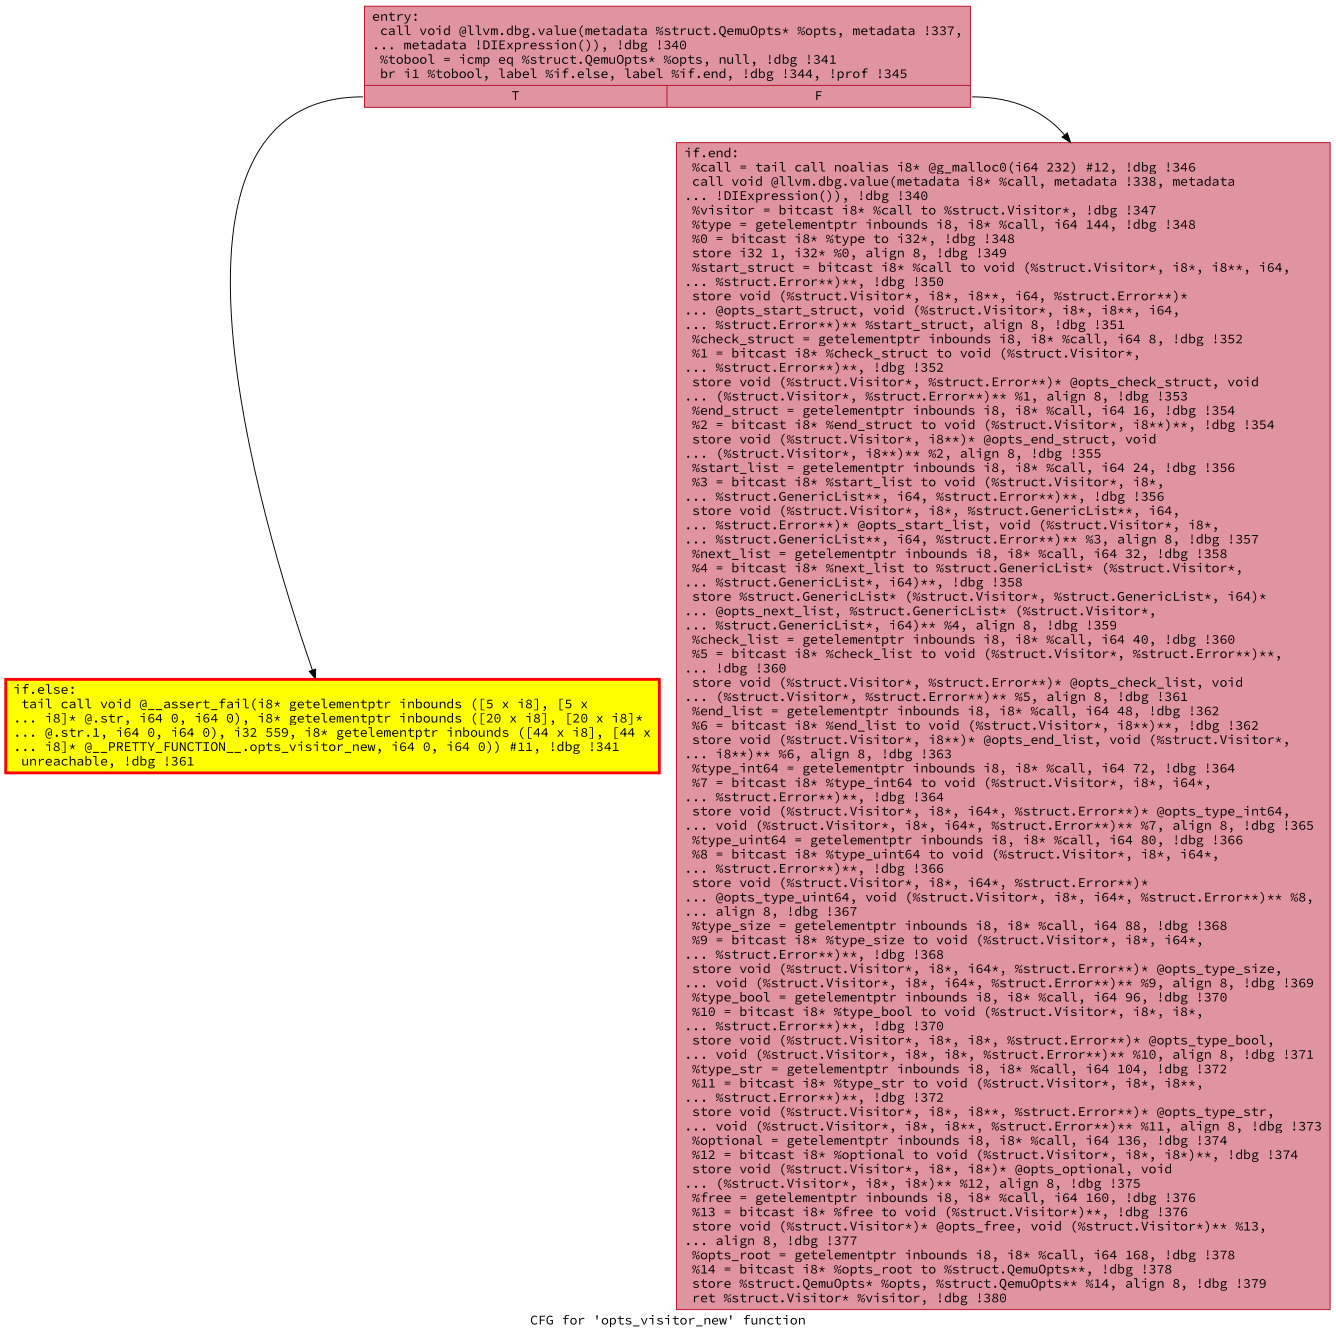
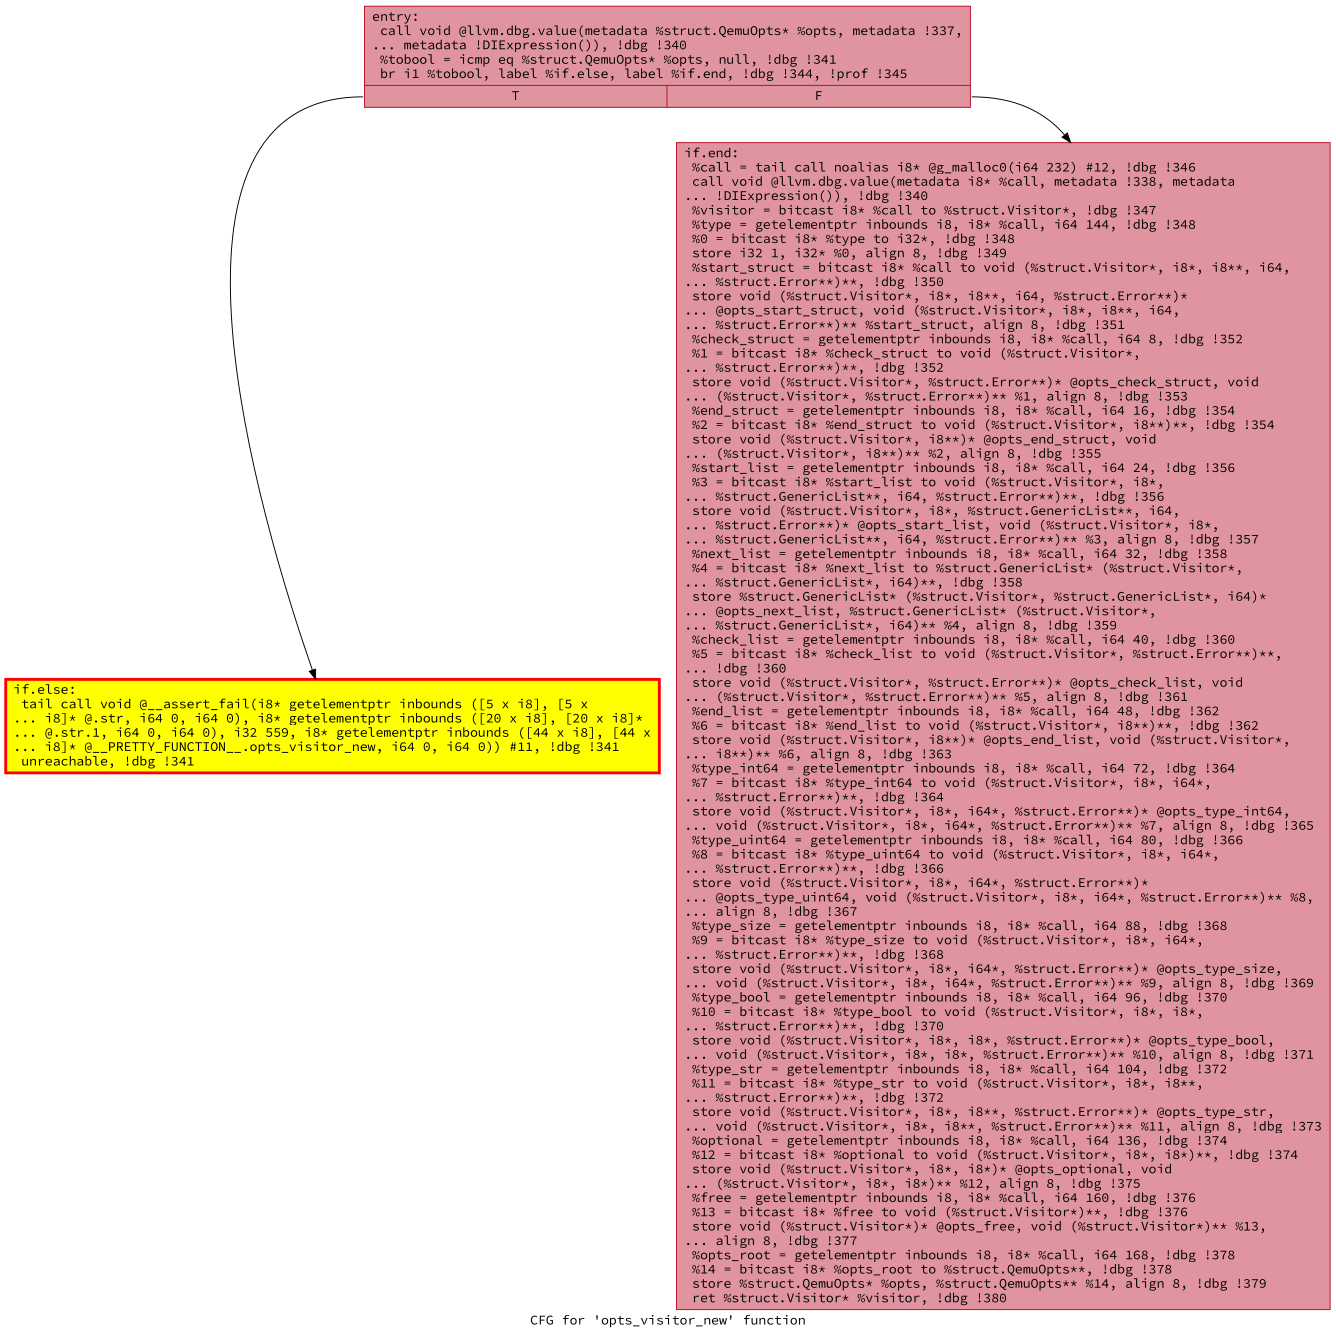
  digraph {
    label="CFG for 'opts_visitor_new' function"
    fontname="Source Code Pro"
    node [color="#b70d28ff" fillcolor="#b70d2870" shape=record style=filled fontname="Source Code Pro"]
    edge [fontname="Source Code Pro"]
    n1 [label="{entry:\l  call void @llvm.dbg.value(metadata %struct.QemuOpts* %opts, metadata !337,\l... metadata !DIExpression()), !dbg !340\l  %tobool = icmp eq %struct.QemuOpts* %opts, null, !dbg !341\l  br i1 %tobool, label %if.else, label %if.end, !dbg !344, !prof !345\l|{<s0>T|<s1>F}}"]
-   n2 [color=red fillcolor=yellow label="{if.else:                                          \l  tail call void @__assert_fail(i8* getelementptr inbounds ([5 x i8], [5 x\l... i8]* @.str, i64 0, i64 0), i8* getelementptr inbounds ([20 x i8], [20 x i8]*\l... @.str.1, i64 0, i64 0), i32 559, i8* getelementptr inbounds ([44 x i8], [44 x\l... i8]* @__PRETTY_FUNCTION__.opts_visitor_new, i64 0, i64 0)) #11, !dbg !341\l  unreachable, !dbg !361\l}" penwidth=3.0]
+   n2 [color=red fillcolor=yellow label="{if.else:                                          \l  tail call void @__assert_fail(i8* getelementptr inbounds ([5 x i8], [5 x\l... i8]* @.str, i64 0, i64 0), i8* getelementptr inbounds ([20 x i8], [20 x i8]*\l... @.str.1, i64 0, i64 0), i32 559, i8* getelementptr inbounds ([44 x i8], [44 x\l... i8]* @__PRETTY_FUNCTION__.opts_visitor_new, i64 0, i64 0)) #11, !dbg !341\l  unreachable, !dbg !341\l}" penwidth=3.0]
    n3 [label="{if.end:                                           \l  %call = tail call noalias i8* @g_malloc0(i64 232) #12, !dbg !346\l  call void @llvm.dbg.value(metadata i8* %call, metadata !338, metadata\l... !DIExpression()), !dbg !340\l  %visitor = bitcast i8* %call to %struct.Visitor*, !dbg !347\l  %type = getelementptr inbounds i8, i8* %call, i64 144, !dbg !348\l  %0 = bitcast i8* %type to i32*, !dbg !348\l  store i32 1, i32* %0, align 8, !dbg !349\l  %start_struct = bitcast i8* %call to void (%struct.Visitor*, i8*, i8**, i64,\l... %struct.Error**)**, !dbg !350\l  store void (%struct.Visitor*, i8*, i8**, i64, %struct.Error**)*\l... @opts_start_struct, void (%struct.Visitor*, i8*, i8**, i64,\l... %struct.Error**)** %start_struct, align 8, !dbg !351\l  %check_struct = getelementptr inbounds i8, i8* %call, i64 8, !dbg !352\l  %1 = bitcast i8* %check_struct to void (%struct.Visitor*,\l... %struct.Error**)**, !dbg !352\l  store void (%struct.Visitor*, %struct.Error**)* @opts_check_struct, void\l... (%struct.Visitor*, %struct.Error**)** %1, align 8, !dbg !353\l  %end_struct = getelementptr inbounds i8, i8* %call, i64 16, !dbg !354\l  %2 = bitcast i8* %end_struct to void (%struct.Visitor*, i8**)**, !dbg !354\l  store void (%struct.Visitor*, i8**)* @opts_end_struct, void\l... (%struct.Visitor*, i8**)** %2, align 8, !dbg !355\l  %start_list = getelementptr inbounds i8, i8* %call, i64 24, !dbg !356\l  %3 = bitcast i8* %start_list to void (%struct.Visitor*, i8*,\l... %struct.GenericList**, i64, %struct.Error**)**, !dbg !356\l  store void (%struct.Visitor*, i8*, %struct.GenericList**, i64,\l... %struct.Error**)* @opts_start_list, void (%struct.Visitor*, i8*,\l... %struct.GenericList**, i64, %struct.Error**)** %3, align 8, !dbg !357\l  %next_list = getelementptr inbounds i8, i8* %call, i64 32, !dbg !358\l  %4 = bitcast i8* %next_list to %struct.GenericList* (%struct.Visitor*,\l... %struct.GenericList*, i64)**, !dbg !358\l  store %struct.GenericList* (%struct.Visitor*, %struct.GenericList*, i64)*\l... @opts_next_list, %struct.GenericList* (%struct.Visitor*,\l... %struct.GenericList*, i64)** %4, align 8, !dbg !359\l  %check_list = getelementptr inbounds i8, i8* %call, i64 40, !dbg !360\l  %5 = bitcast i8* %check_list to void (%struct.Visitor*, %struct.Error**)**,\l... !dbg !360\l  store void (%struct.Visitor*, %struct.Error**)* @opts_check_list, void\l... (%struct.Visitor*, %struct.Error**)** %5, align 8, !dbg !361\l  %end_list = getelementptr inbounds i8, i8* %call, i64 48, !dbg !362\l  %6 = bitcast i8* %end_list to void (%struct.Visitor*, i8**)**, !dbg !362\l  store void (%struct.Visitor*, i8**)* @opts_end_list, void (%struct.Visitor*,\l... i8**)** %6, align 8, !dbg !363\l  %type_int64 = getelementptr inbounds i8, i8* %call, i64 72, !dbg !364\l  %7 = bitcast i8* %type_int64 to void (%struct.Visitor*, i8*, i64*,\l... %struct.Error**)**, !dbg !364\l  store void (%struct.Visitor*, i8*, i64*, %struct.Error**)* @opts_type_int64,\l... void (%struct.Visitor*, i8*, i64*, %struct.Error**)** %7, align 8, !dbg !365\l  %type_uint64 = getelementptr inbounds i8, i8* %call, i64 80, !dbg !366\l  %8 = bitcast i8* %type_uint64 to void (%struct.Visitor*, i8*, i64*,\l... %struct.Error**)**, !dbg !366\l  store void (%struct.Visitor*, i8*, i64*, %struct.Error**)*\l... @opts_type_uint64, void (%struct.Visitor*, i8*, i64*, %struct.Error**)** %8,\l... align 8, !dbg !367\l  %type_size = getelementptr inbounds i8, i8* %call, i64 88, !dbg !368\l  %9 = bitcast i8* %type_size to void (%struct.Visitor*, i8*, i64*,\l... %struct.Error**)**, !dbg !368\l  store void (%struct.Visitor*, i8*, i64*, %struct.Error**)* @opts_type_size,\l... void (%struct.Visitor*, i8*, i64*, %struct.Error**)** %9, align 8, !dbg !369\l  %type_bool = getelementptr inbounds i8, i8* %call, i64 96, !dbg !370\l  %10 = bitcast i8* %type_bool to void (%struct.Visitor*, i8*, i8*,\l... %struct.Error**)**, !dbg !370\l  store void (%struct.Visitor*, i8*, i8*, %struct.Error**)* @opts_type_bool,\l... void (%struct.Visitor*, i8*, i8*, %struct.Error**)** %10, align 8, !dbg !371\l  %type_str = getelementptr inbounds i8, i8* %call, i64 104, !dbg !372\l  %11 = bitcast i8* %type_str to void (%struct.Visitor*, i8*, i8**,\l... %struct.Error**)**, !dbg !372\l  store void (%struct.Visitor*, i8*, i8**, %struct.Error**)* @opts_type_str,\l... void (%struct.Visitor*, i8*, i8**, %struct.Error**)** %11, align 8, !dbg !373\l  %optional = getelementptr inbounds i8, i8* %call, i64 136, !dbg !374\l  %12 = bitcast i8* %optional to void (%struct.Visitor*, i8*, i8*)**, !dbg !374\l  store void (%struct.Visitor*, i8*, i8*)* @opts_optional, void\l... (%struct.Visitor*, i8*, i8*)** %12, align 8, !dbg !375\l  %free = getelementptr inbounds i8, i8* %call, i64 160, !dbg !376\l  %13 = bitcast i8* %free to void (%struct.Visitor*)**, !dbg !376\l  store void (%struct.Visitor*)* @opts_free, void (%struct.Visitor*)** %13,\l... align 8, !dbg !377\l  %opts_root = getelementptr inbounds i8, i8* %call, i64 168, !dbg !378\l  %14 = bitcast i8* %opts_root to %struct.QemuOpts**, !dbg !378\l  store %struct.QemuOpts* %opts, %struct.QemuOpts** %14, align 8, !dbg !379\l  ret %struct.Visitor* %visitor, !dbg !380\l}"]
    n1 -> n2 [tailport=s0]
    n1 -> n3 [tailport=s1]
  }
